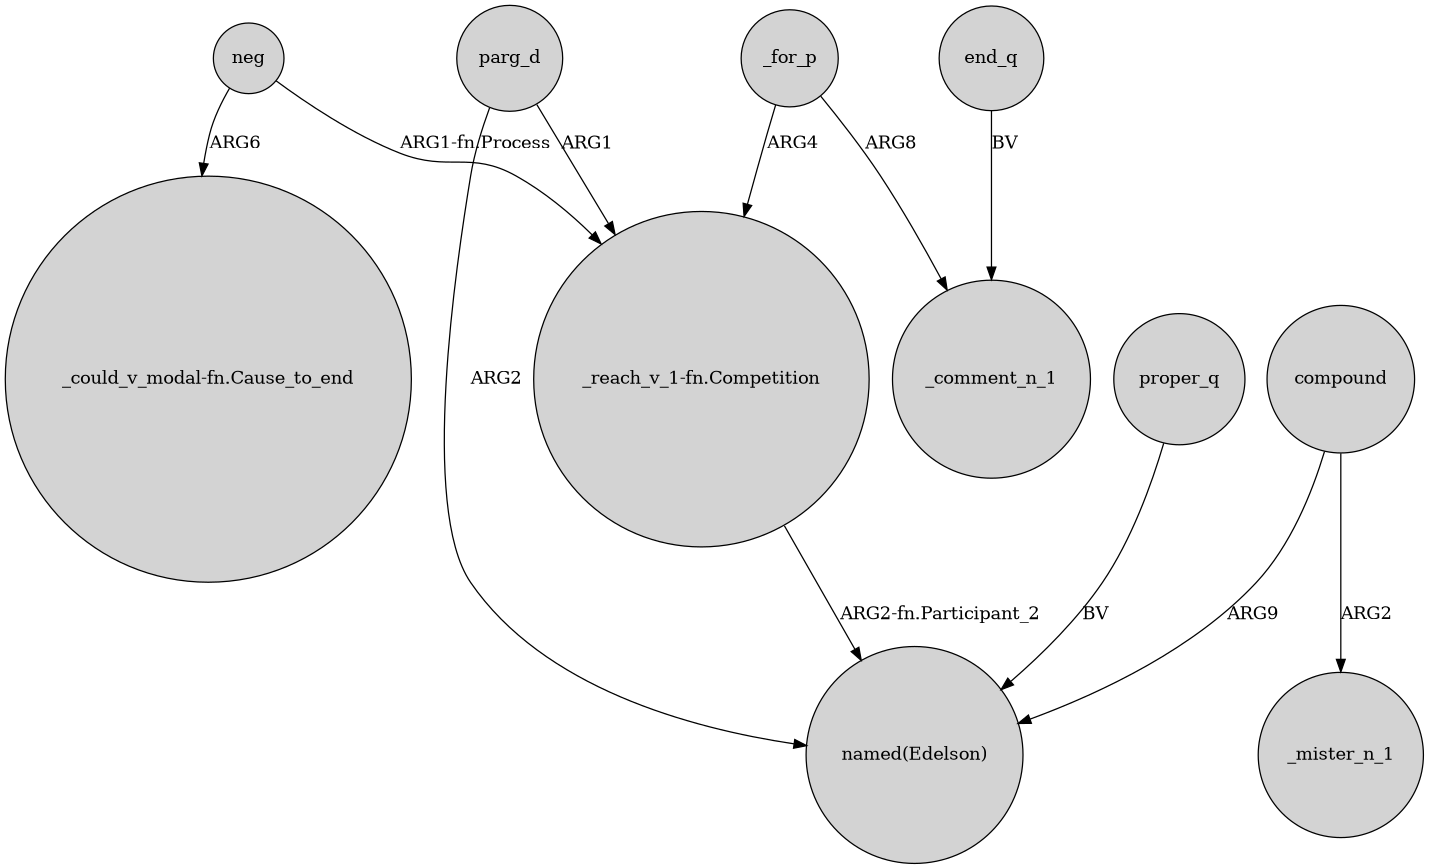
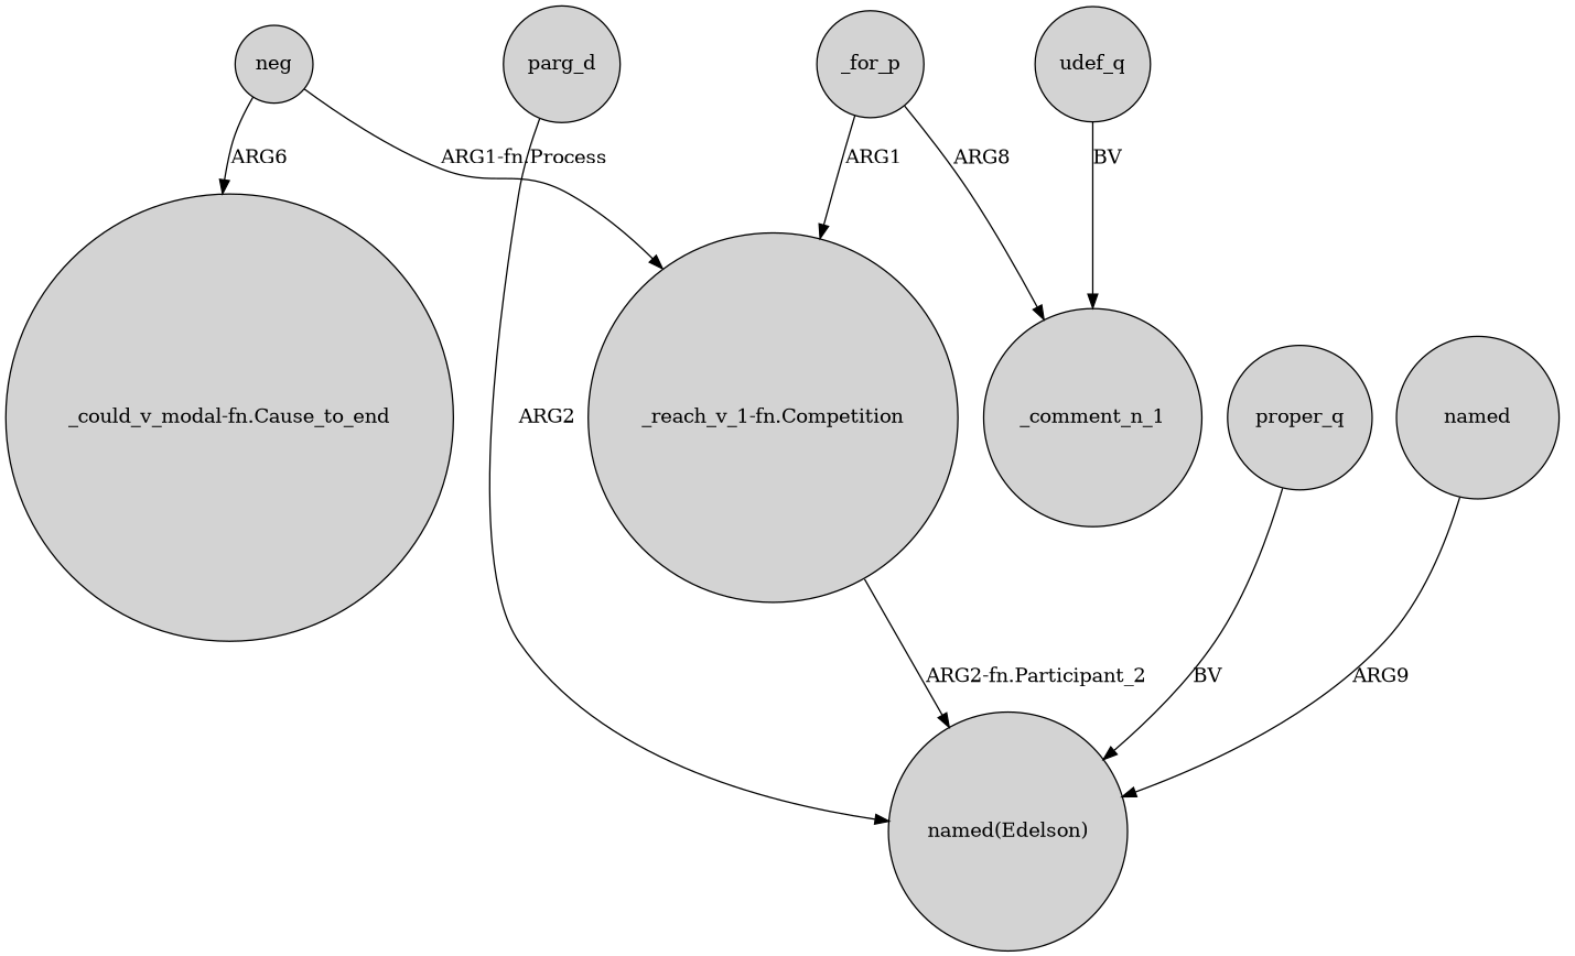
  digraph {
    node [shape=circle style=filled]
    proper_q
    "named(Edelson)"
    neg
    "_could_v_modal-fn.Cause_to_end"
    "_reach_v_1-fn.Competition"
-   compound
-   _mister_n_1
-   udef_q [label=end_q]
+   compound [label=named]
+   udef_q
    _comment_n_1
    _for_p
    parg_d
    proper_q -> "named(Edelson)" [label=BV]
    neg -> "_could_v_modal-fn.Cause_to_end" [label=ARG6]
    neg -> "_reach_v_1-fn.Competition" [label="ARG1-fn.Process"]
    "_reach_v_1-fn.Competition" -> "named(Edelson)" [label="ARG2-fn.Participant_2"]
    compound -> "named(Edelson)" [label=ARG9]
-   compound -> _mister_n_1 [label=ARG2]
    udef_q -> _comment_n_1 [label=BV]
-   _for_p -> "_reach_v_1-fn.Competition" [label=ARG4]
+   _for_p -> "_reach_v_1-fn.Competition" [label=ARG1]
    _for_p -> _comment_n_1 [label=ARG8]
    parg_d -> "named(Edelson)" [label=ARG2]
-   parg_d -> "_reach_v_1-fn.Competition" [label=ARG1]
  }
